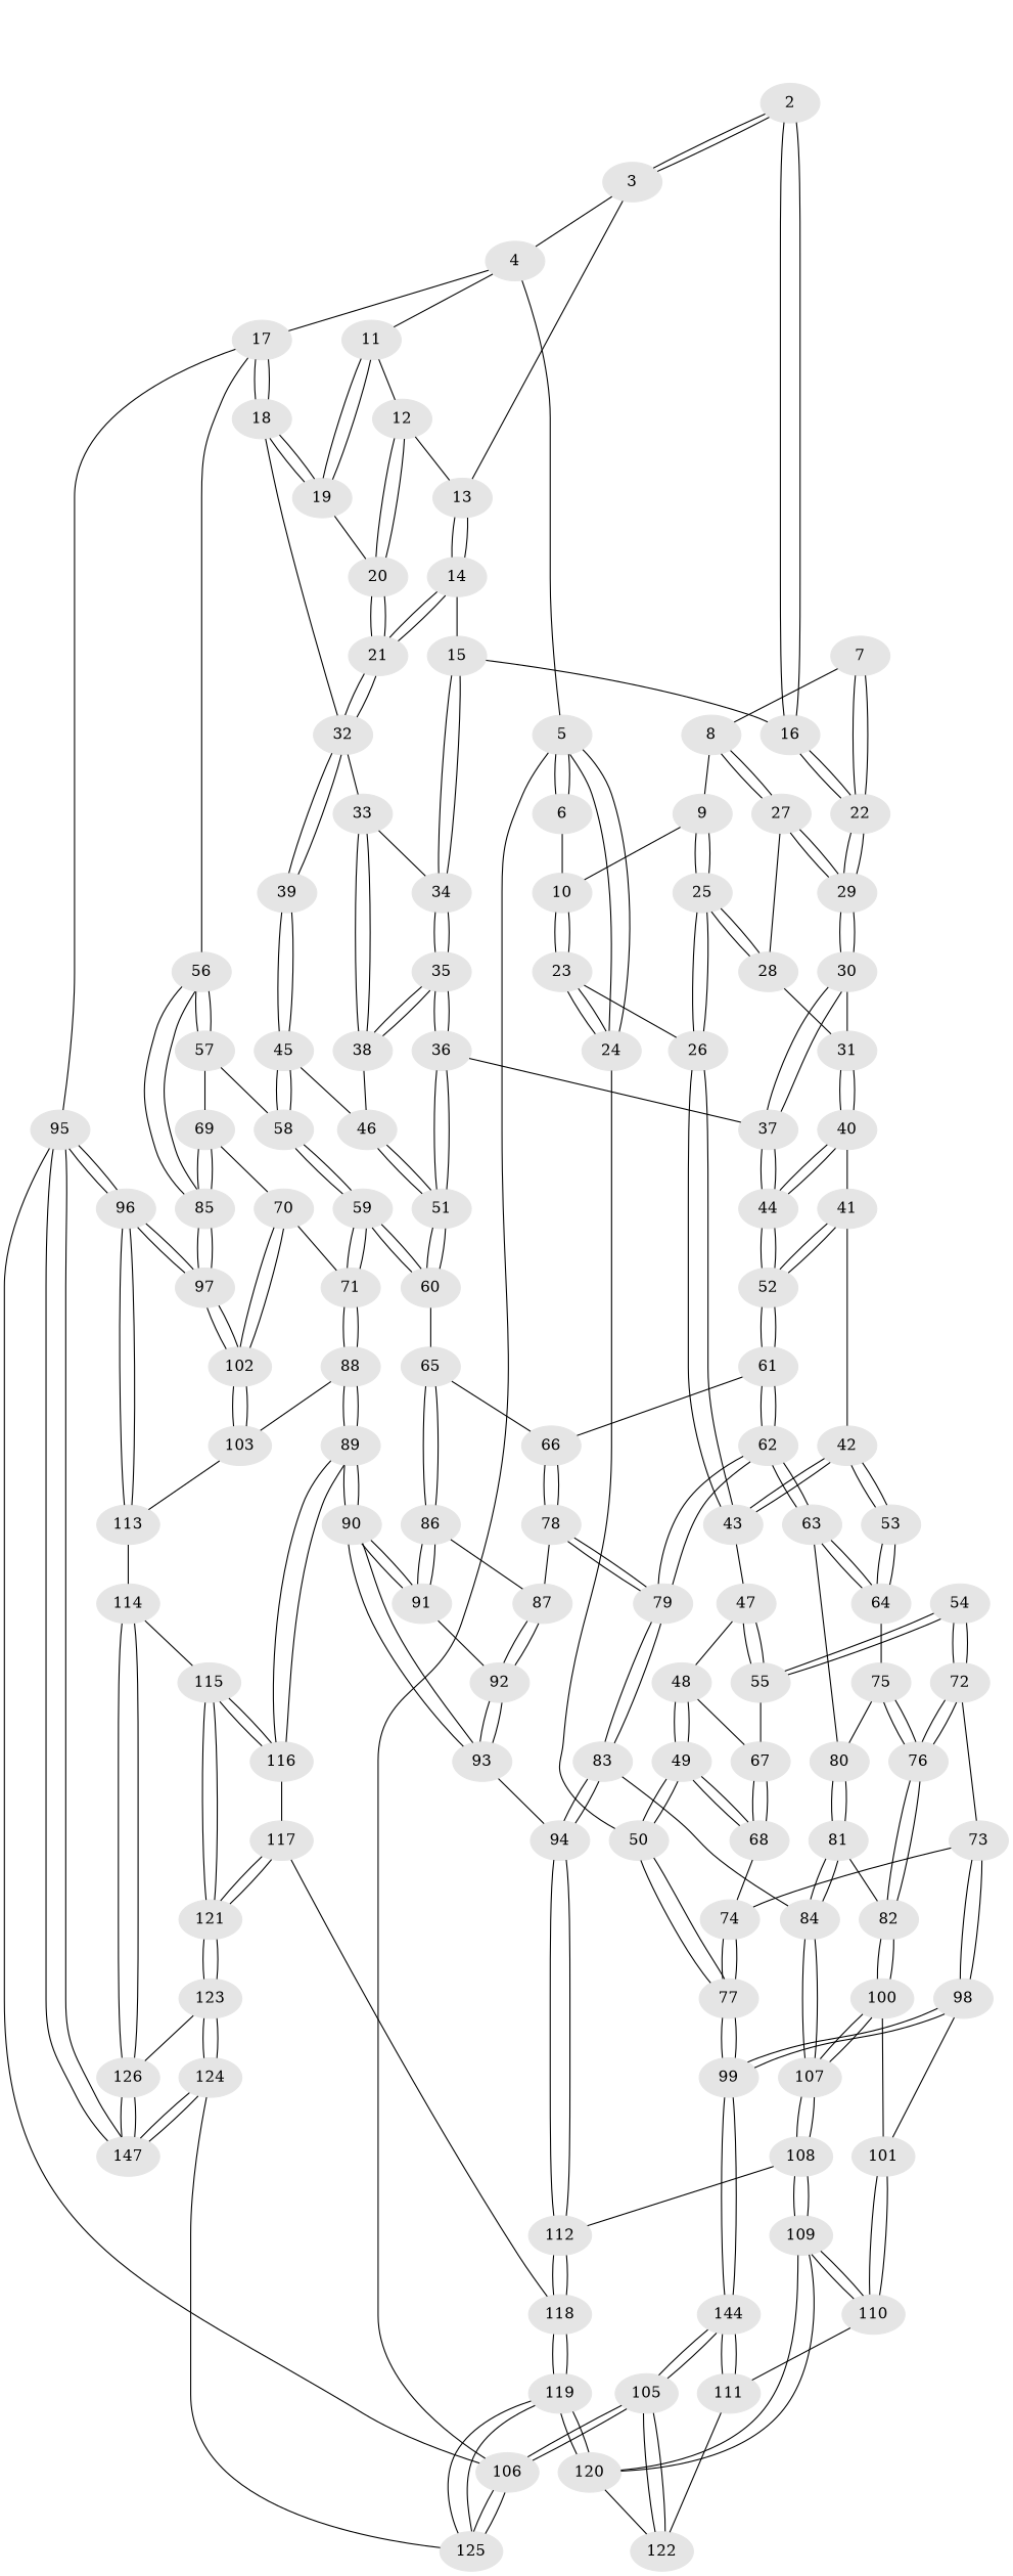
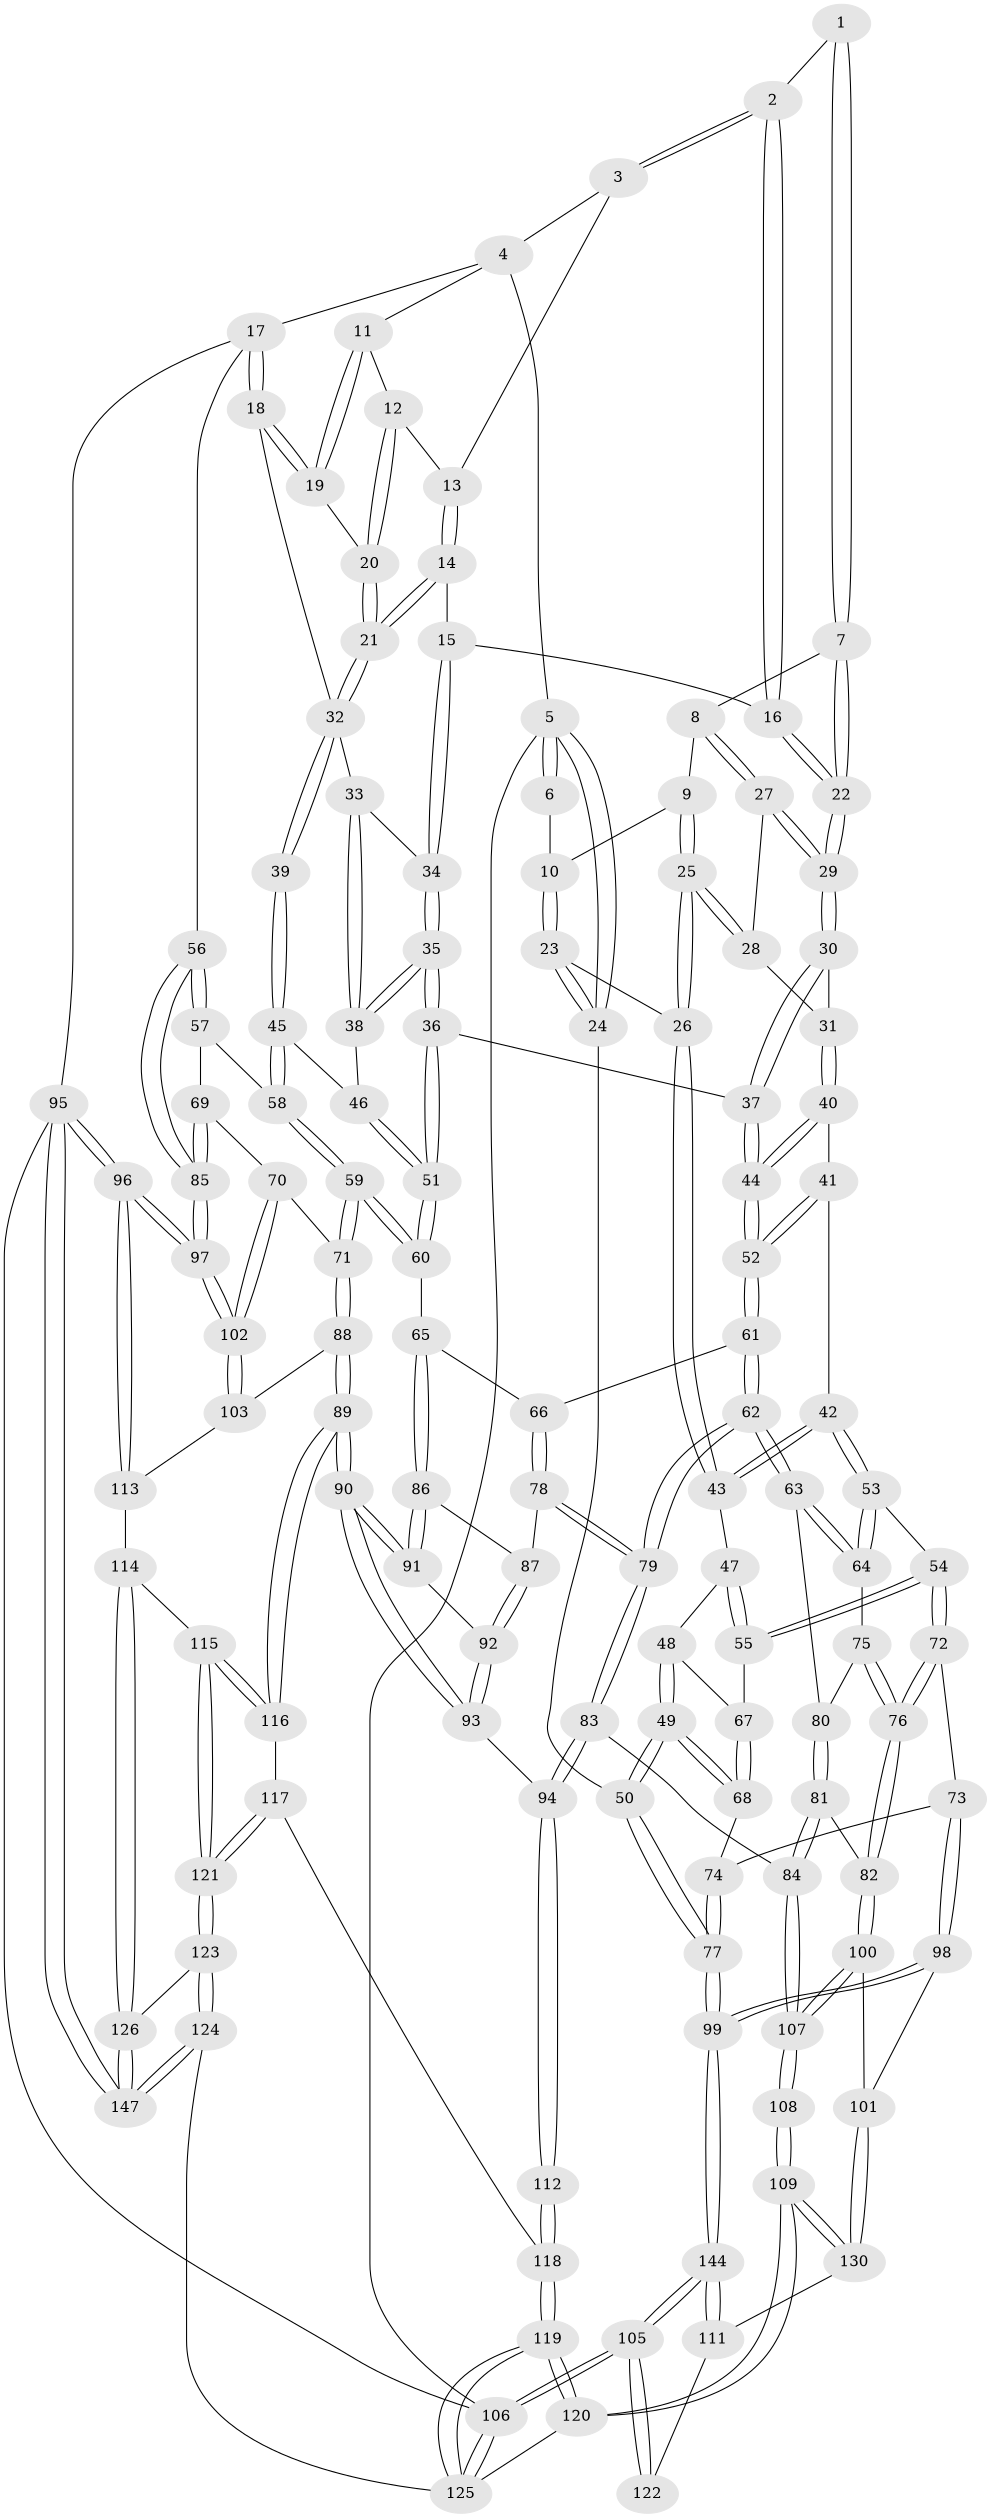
  graph {
    node [color=gray90 style=filled]
+   1
    2
    7
    3
    16
    8
    22
    4
    13
    5
    11
    17
    14
    6
    24
    106
    12
    19
    18
    56
    95
    10
    50
    125
    23
    9
    27
    29
    25
    28
    26
    20
    21
    15
    34
    32
    35
    57
    85
    96
    n41 [label=147]
    39
    45
    33
    30
    43
    77
    31
    47
    40
    37
    44
    41
    38
    46
    36
    51
    60
    52
    58
    42
    53
    61
    54
    64
    48
    55
    59
    49
    67
    68
    74
    99
    65
    62
    66
    72
    75
    73
    76
    69
    97
    70
    71
    88
    86
    63
    79
    78
    80
    83
    81
    87
    91
    102
    103
    89
    98
    82
    101
    100
    n102 [label=144]
    92
    84
    94
    107
    112
    108
    93
    90
    116
    113
    117
    118
    114
-   110
+   110 [label=130]
    105
    111
    122
    109
    120
    119
    115
    126
    121
    123
    124
+   1 -- 2
+   1 -- 7
+   1 -- 7
    2 -- 3
    2 -- 3
    2 -- 16
    2 -- 16
    7 -- 8
    7 -- 22
    7 -- 22
    3 -- 4
    3 -- 13
    16 -- 22
    16 -- 22
    8 -- 9
    8 -- 27
    8 -- 27
    22 -- 29
    22 -- 29
    4 -- 5
    4 -- 11
    4 -- 17
    13 -- 14
    13 -- 14
    5 -- 6
    5 -- 6
    5 -- 24
    5 -- 24
    5 -- 106
    11 -- 12
    11 -- 19
    11 -- 19
    17 -- 18
    17 -- 18
    17 -- 56
    17 -- 95
    14 -- 21
    14 -- 21
    14 -- 15
    6 -- 10
    24 -- 50
    106 -- 125
    106 -- 125
    12 -- 13
    12 -- 20
    12 -- 20
    19 -- 20
    18 -- 19
    18 -- 19
    18 -- 32
    56 -- 57
    56 -- 57
    56 -- 85
    56 -- 85
    95 -- 106
    95 -- 96
    95 -- 96
    95 -- n41
    95 -- n41
    10 -- 23
    10 -- 23
    50 -- 77
    50 -- 77
    23 -- 24
    23 -- 24
    23 -- 26
    9 -- 10
    9 -- 25
    9 -- 25
    27 -- 29
    27 -- 29
    27 -- 28
    29 -- 30
    29 -- 30
    25 -- 28
    25 -- 28
    25 -- 26
    25 -- 26
    28 -- 31
    26 -- 43
    26 -- 43
    20 -- 21
    20 -- 21
    21 -- 32
    21 -- 32
    15 -- 16
    15 -- 34
    15 -- 34
    34 -- 35
    34 -- 35
    32 -- 39
    32 -- 39
    32 -- 33
    35 -- 38
    35 -- 38
    35 -- 36
    35 -- 36
    57 -- 58
    57 -- 69
    85 -- 97
    85 -- 97
    96 -- 97
    96 -- 97
    96 -- 113
    96 -- 113
    39 -- 45
    39 -- 45
    45 -- 46
    45 -- 58
    45 -- 58
    33 -- 34
    33 -- 38
    33 -- 38
    30 -- 31
    30 -- 37
    30 -- 37
    43 -- 47
    77 -- 99
    77 -- 99
    31 -- 40
    31 -- 40
    47 -- 48
    47 -- 55
    47 -- 55
    40 -- 44
    40 -- 44
    40 -- 41
    37 -- 44
    37 -- 44
    44 -- 52
    44 -- 52
    41 -- 52
    41 -- 52
    41 -- 42
    38 -- 46
    46 -- 51
    46 -- 51
    36 -- 37
    36 -- 51
    36 -- 51
    51 -- 60
    51 -- 60
    60 -- 65
    52 -- 61
    52 -- 61
    58 -- 59
    58 -- 59
    42 -- 43
    42 -- 43
    42 -- 53
    42 -- 53
+   53 -- 54
    53 -- 64
    53 -- 64
    61 -- 62
    61 -- 62
    61 -- 66
    54 -- 55
    54 -- 55
    54 -- 72
    54 -- 72
    64 -- 75
    48 -- 49
    48 -- 49
    48 -- 67
    55 -- 67
    59 -- 60
    59 -- 60
    59 -- 71
    59 -- 71
    49 -- 50
    49 -- 50
    49 -- 68
    49 -- 68
    67 -- 68
    67 -- 68
    68 -- 74
    74 -- 77
    74 -- 77
    99 -- n102
    99 -- n102
    65 -- 66
    65 -- 86
    65 -- 86
    62 -- 63
    62 -- 63
    62 -- 79
    62 -- 79
    66 -- 78
    66 -- 78
    72 -- 73
    72 -- 76
    72 -- 76
    75 -- 76
    75 -- 76
    75 -- 80
    73 -- 74
    73 -- 98
    73 -- 98
    76 -- 82
    76 -- 82
    69 -- 85
    69 -- 85
    69 -- 70
    97 -- 102
    97 -- 102
    70 -- 71
    70 -- 102
    70 -- 102
    71 -- 88
    71 -- 88
    88 -- 103
    88 -- 89
    88 -- 89
    86 -- 87
    86 -- 91
    86 -- 91
    63 -- 64
    63 -- 64
    63 -- 80
    79 -- 83
    79 -- 83
    78 -- 79
    78 -- 79
    78 -- 87
    80 -- 81
    80 -- 81
    83 -- 84
    83 -- 94
    83 -- 94
    81 -- 82
    81 -- 84
    81 -- 84
    87 -- 92
    87 -- 92
    91 -- 92
    102 -- 103
    102 -- 103
    103 -- 113
    89 -- 90
    89 -- 90
    89 -- 116
    89 -- 116
    98 -- 99
    98 -- 99
    98 -- 101
    82 -- 100
    82 -- 100
    101 -- 110
    101 -- 110
    100 -- 101
    100 -- 107
    100 -- 107
    n102 -- 105
    n102 -- 105
    n102 -- 111
    n102 -- 111
    92 -- 93
    92 -- 93
    84 -- 107
    84 -- 107
    94 -- 112
    94 -- 112
    107 -- 108
    107 -- 108
    112 -- 118
    112 -- 118
-   108 -- 112
    108 -- 109
    108 -- 109
    93 -- 94
    90 -- 91
    90 -- 91
    90 -- 93
    90 -- 93
    116 -- 117
    113 -- 114
    117 -- 118
    117 -- 121
    117 -- 121
    118 -- 119
    118 -- 119
    114 -- 115
    114 -- 126
    114 -- 126
    110 -- 111
    105 -- 106
    105 -- 106
    105 -- 122
    105 -- 122
    111 -- 122
    109 -- 110
    109 -- 110
    109 -- 120
    109 -- 120
-   120 -- 122
+   120 -- 125
    119 -- 125
    119 -- 125
    119 -- 120
    119 -- 120
    115 -- 116
    115 -- 116
    115 -- 121
    115 -- 121
    126 -- n41
    126 -- n41
    121 -- 123
    121 -- 123
    123 -- 126
    123 -- 124
    123 -- 124
    124 -- 125
    124 -- n41
    124 -- n41
  }
